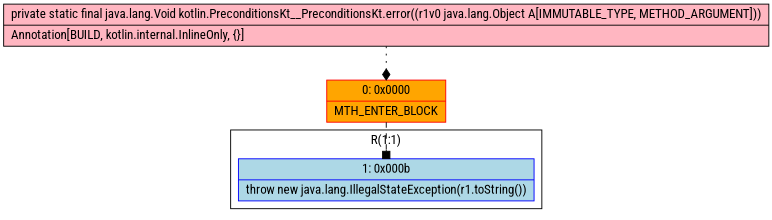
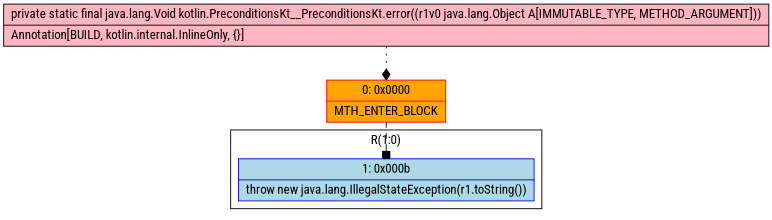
  digraph {
    fontname="Roboto Condensed"
    node [shape=record style=filled fontname="Roboto Condensed"]
    edge [fontname="Roboto Condensed"]
    n1 [color=blue label="{1\:\ 0x000b|throw new java.lang.IllegalStateException(r1.toString())\l}" fillcolor=lightblue]
    n2 [color=red label="{0\:\ 0x0000|MTH_ENTER_BLOCK\l}" fillcolor=orange]
    n3 [label="{private static final java.lang.Void kotlin.PreconditionsKt__PreconditionsKt.error((r1v0 java.lang.Object A[IMMUTABLE_TYPE, METHOD_ARGUMENT]))  | Annotation[BUILD, kotlin.internal.InlineOnly, \{\}]\l}" fillcolor=lightpink]
    subgraph cluster_1 {
-     label="R(1:1)"
+     label="R(1:0)"
      n1
    }
    n2 -> n1 [style=dashed arrowhead=box]
    n3 -> n2 [style=dotted arrowhead=diamond]
  }
